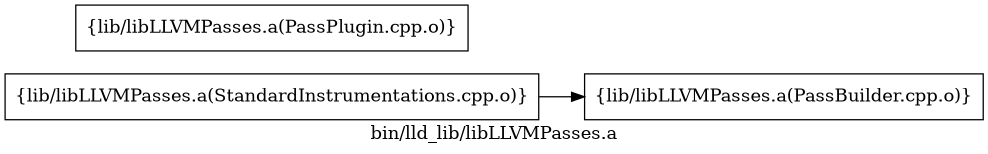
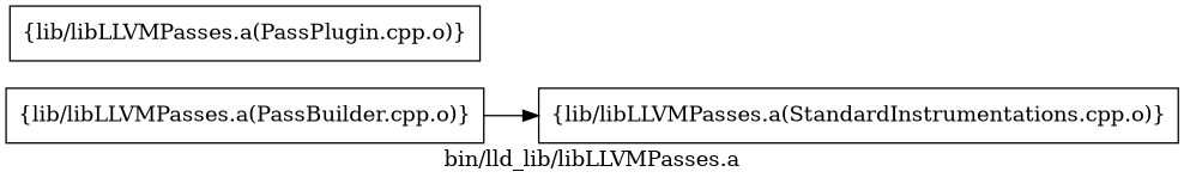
  digraph {
    label="bin/lld_lib/libLLVMPasses.a"
    rankdir=LR
    node [group=0 shape=box]
    n1 [label="{lib/libLLVMPasses.a(PassBuilder.cpp.o)}"]
    n2 [label="{lib/libLLVMPasses.a(PassPlugin.cpp.o)}"]
    n3 [label="{lib/libLLVMPasses.a(StandardInstrumentations.cpp.o)}"]
-   n3 -> n1
+   n1 -> n3
  }
